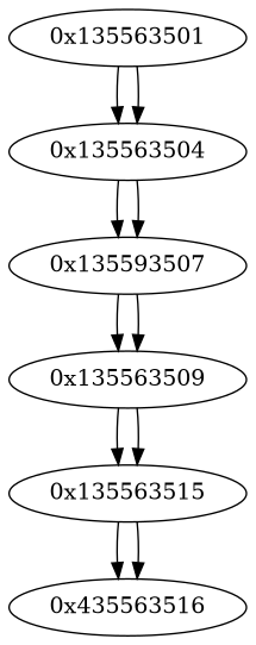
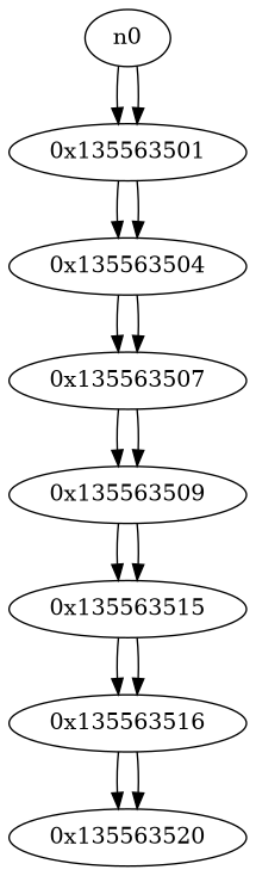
  digraph {
    n1 [label="0x135563501"]
    n2 [label="0x135563504"]
-   n3 [label="0x135593507"]
+   n3 [label="0x135563507"]
    n4 [label="0x135563509"]
+   n0
    n5 [label="0x135563515"]
-   n6 [label="0x435563516"]
+   n6 [label="0x135563516"]
+   n7 [label="0x135563520"]
    n1 -> n2
    n1 -> n2
    n2 -> n3
    n2 -> n3
    n3 -> n4
    n3 -> n4
    n4 -> n5
    n4 -> n5
+   n0 -> n1
+   n0 -> n1
    n5 -> n6
    n5 -> n6
+   n6 -> n7
+   n6 -> n7
  }
